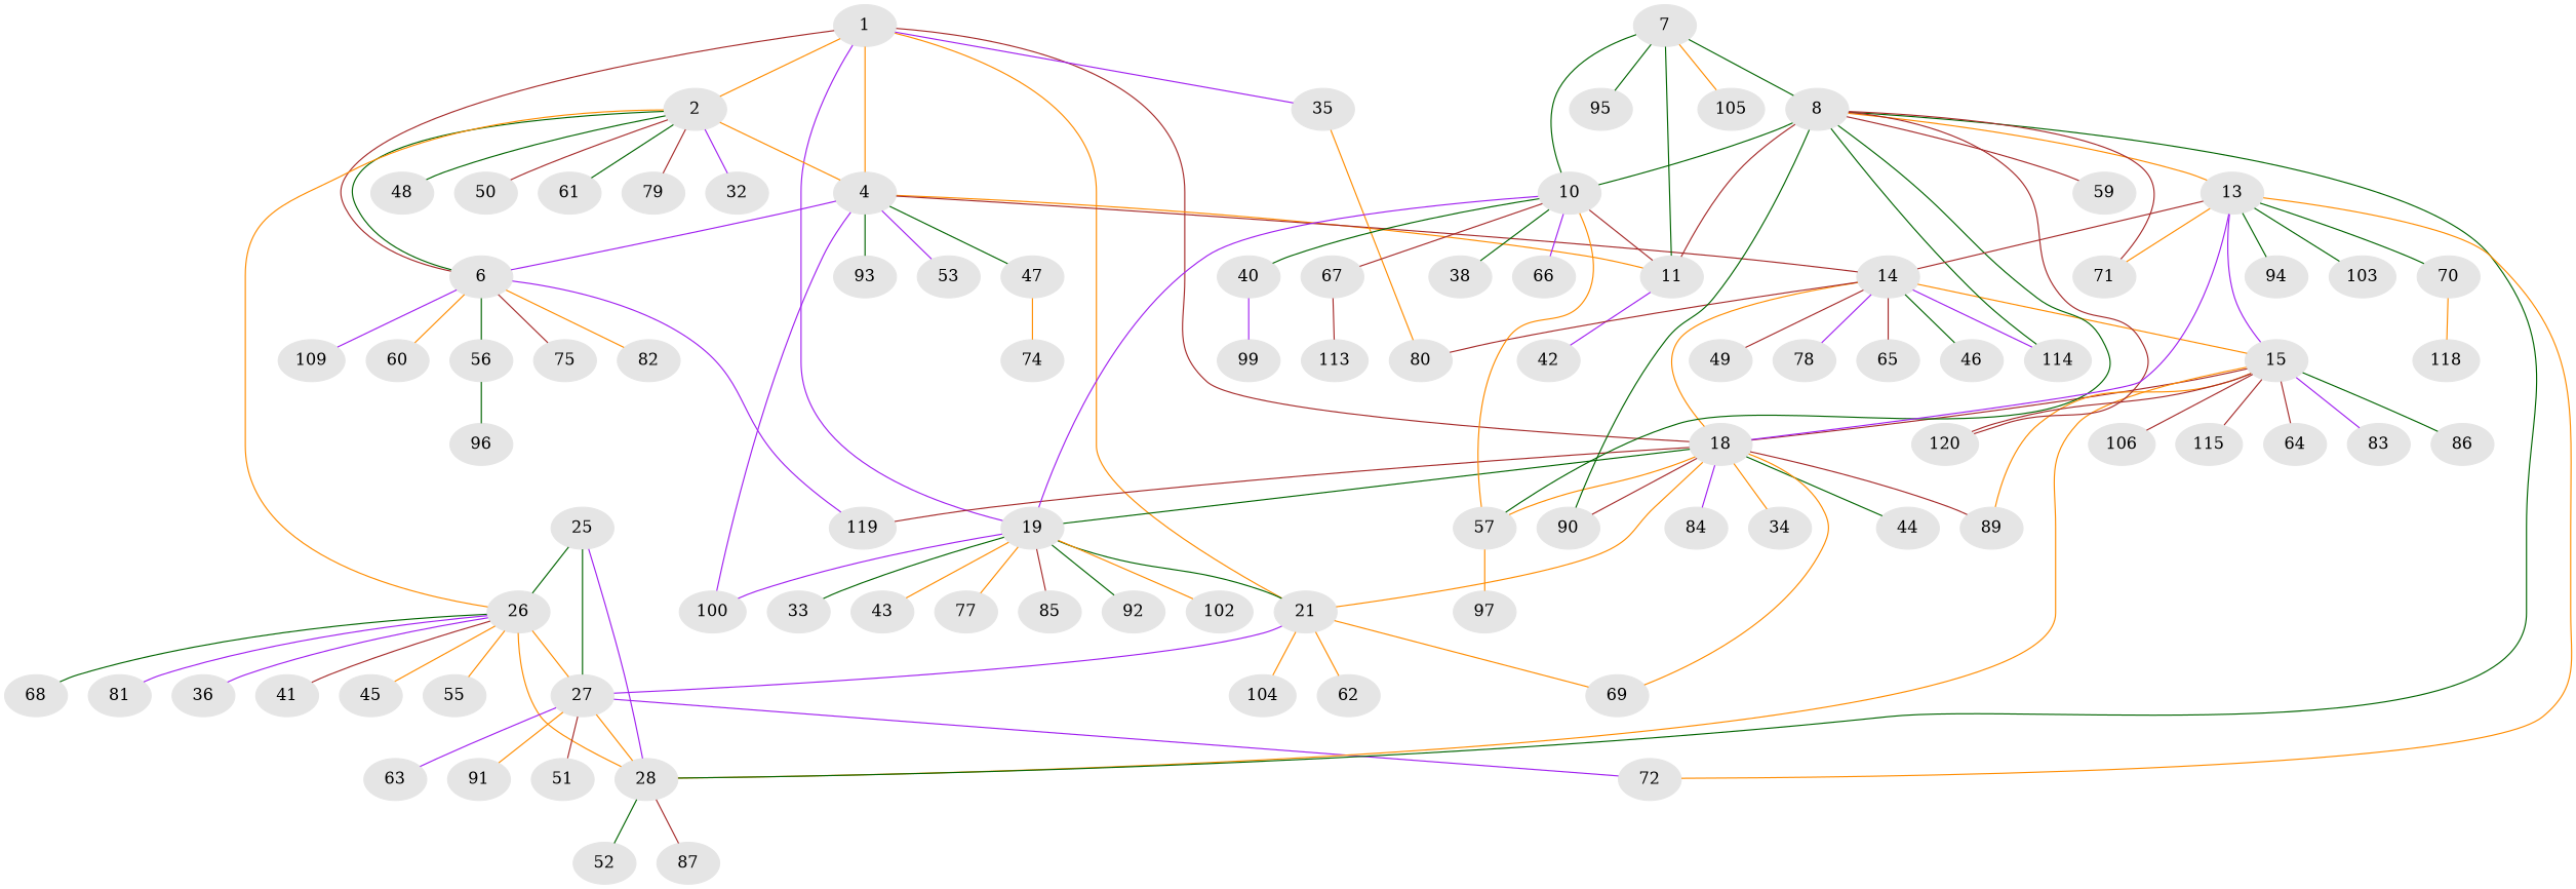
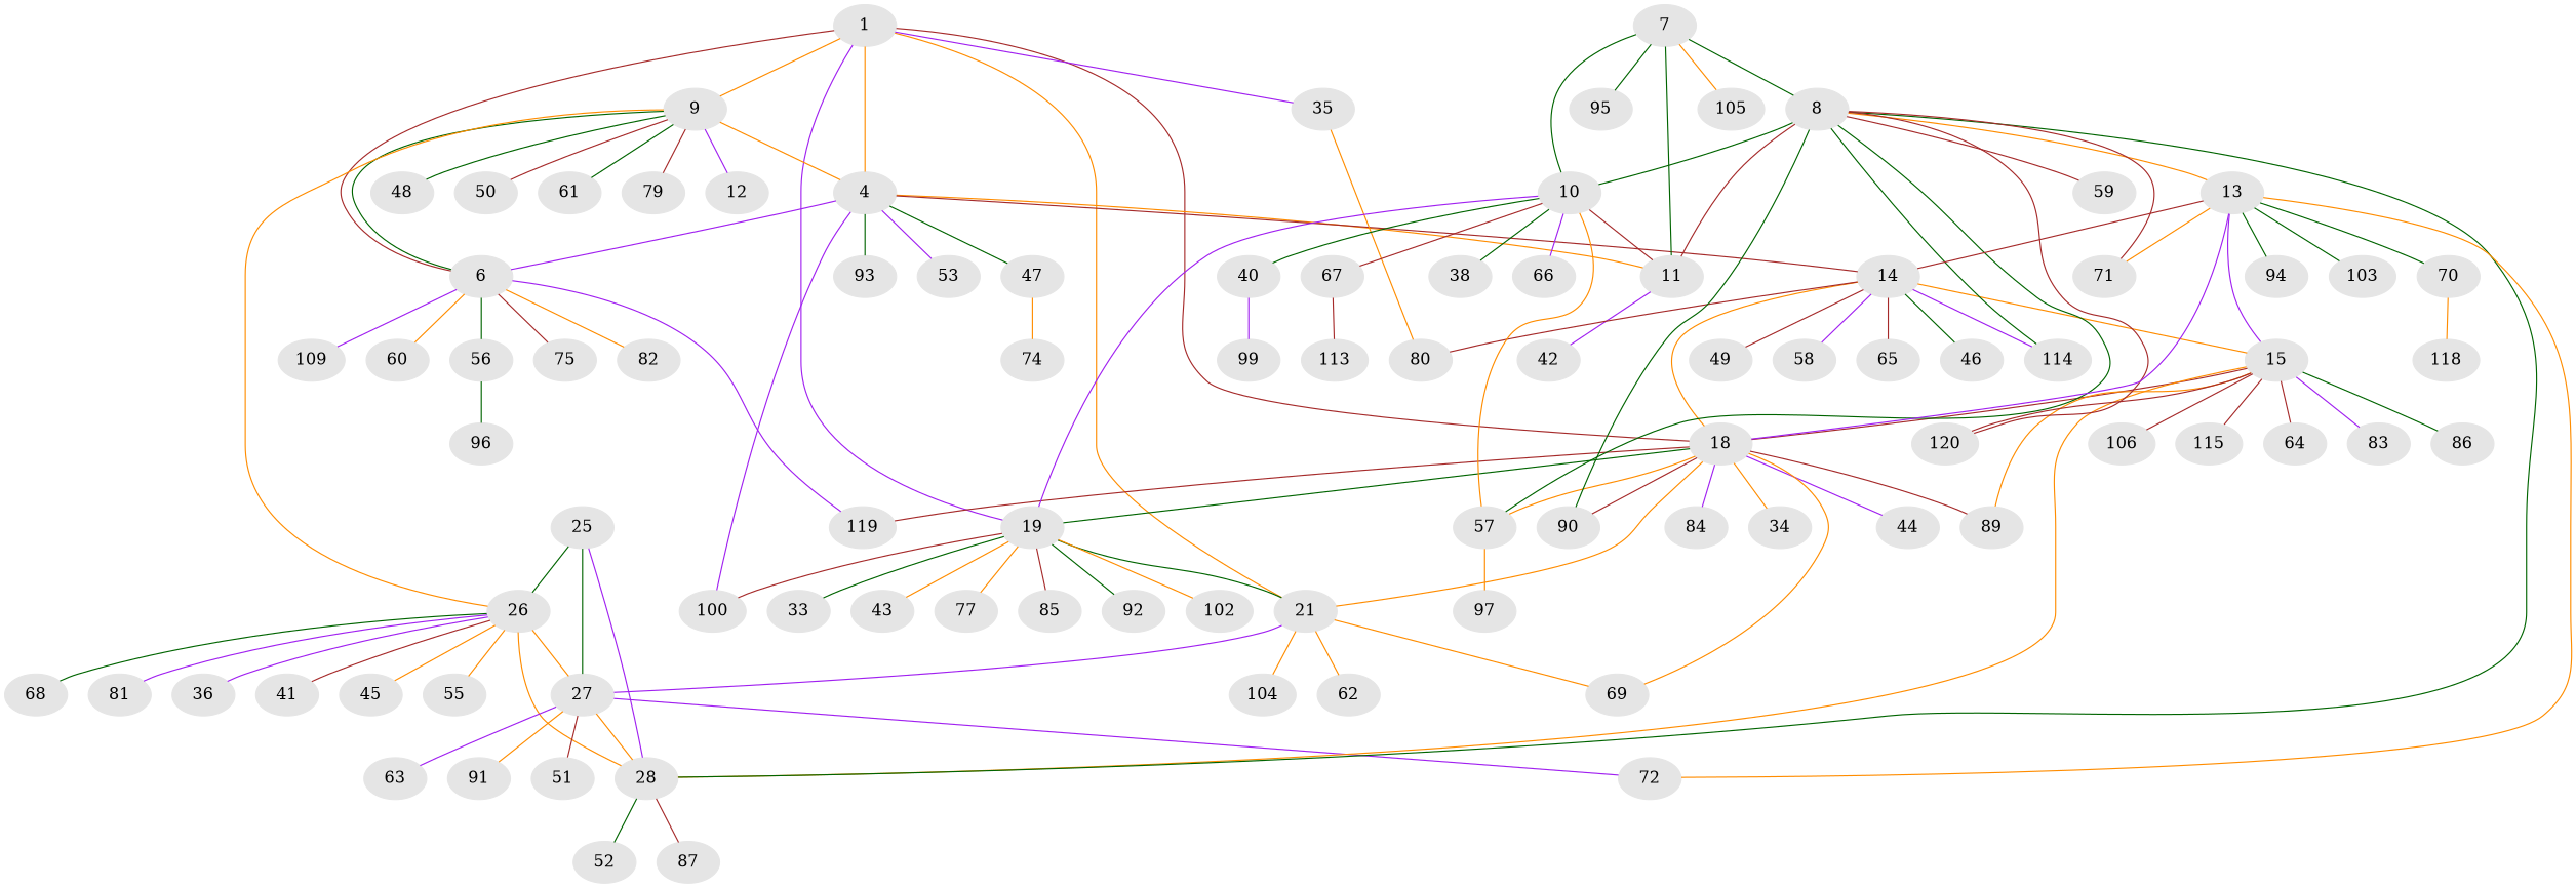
  graph {
    node [color=gray90 style=filled]
    edge [color=darkorange]
    1 [super="+20"]
-   2 [super="+3"]
+   2 [super="+3" label=9]
    4 [super="+5"]
    6 [super="+54"]
    18 [super="+22"]
    19 [super="+23"]
    21 [super="+24"]
    35
    26 [super="+29"]
-   32 [super="+101"]
+   32 [super="+101" label=12]
    48
    50
    61
    79 [super="+112"]
    11
    14 [super="+16"]
    47
    53
    93
    100
    56
    60
    75 [super="+121"]
    82
    109
    119
    57 [super="+78"]
    90 [super="+122"]
    89
    34
    44
    69 [super="+117"]
    84
    33
    43
    77
    85
    92
    102
    27 [super="+39"]
    62
    104
    80
    28 [super="+30"]
    36
    41
    45
    55 [super="+116"]
    68 [super="+73"]
    81
    42 [super="+108"]
    114
    15 [super="+17"]
    46
    49
-   58 [super="+98" label=78]
+   58 [super="+98"]
    65
    74
    96
    7 [super="+31"]
    8 [super="+9"]
    10 [super="+12"]
    95
    105
    13 [super="+37"]
    59
    71 [super="+111"]
    120
    38
    40
    66
    67
    70 [super="+76"]
    72 [super="+107"]
    94
    103
    52
    87
    97
    99
    113
    64
    83
    86
    106
    115
    118
    51
    63
    91
    25 [super="+88"]
    1 -- 2 [weight=2]
    1 -- 4 [weight=2]
    1 -- 6 [color=brown]
    1 -- 18 [color=brown]
    1 -- 19 [color=purple weight=2]
    1 -- 21 [weight=2]
    1 -- 35 [color=purple]
    2 -- 4 [weight=4]
    2 -- 6 [color=darkgreen weight=2]
    2 -- 26
    2 -- 32 [color=purple]
    2 -- 48 [color=darkgreen]
    2 -- 50 [color=brown]
    2 -- 61 [color=darkgreen]
    2 -- 79 [color=brown]
    4 -- 6 [color=purple weight=2]
    4 -- 11
    4 -- 14 [color=brown]
    4 -- 47 [color=darkgreen]
    4 -- 53 [color=purple]
    4 -- 93 [color=darkgreen]
    4 -- 100 [color=purple]
    6 -- 56 [color=darkgreen]
    6 -- 60
    6 -- 75 [color=brown]
    6 -- 82
    6 -- 109 [color=purple]
    6 -- 119 [color=purple]
    18 -- 19 [color=darkgreen weight=2]
    18 -- 21 [weight=2]
    18 -- 119 [color=brown]
    18 -- 57
    18 -- 90 [color=brown]
    18 -- 89 [color=brown]
    18 -- 34
-   18 -- 44 [color=darkgreen]
+   18 -- 44 [color=purple]
    18 -- 69
    18 -- 84 [color=purple]
    19 -- 21 [color=darkgreen weight=4]
-   19 -- 100 [color=purple]
+   19 -- 100 [color=brown]
    19 -- 33 [color=darkgreen]
    19 -- 43
    19 -- 77
    19 -- 85 [color=brown]
    19 -- 92 [color=darkgreen]
    19 -- 102
    21 -- 69
    21 -- 27 [color=purple]
    21 -- 62
    21 -- 104
    35 -- 80
    26 -- 27 [weight=2]
    26 -- 28 [weight=4]
    26 -- 36 [color=purple]
    26 -- 41 [color=brown]
    26 -- 45
    26 -- 55
    26 -- 68 [color=darkgreen]
    26 -- 81 [color=purple]
    11 -- 42 [color=purple]
    14 -- 18 [weight=2]
    14 -- 80 [color=brown]
    14 -- 114 [color=purple]
    14 -- 15 [weight=4]
    14 -- 46 [color=darkgreen]
    14 -- 49 [color=brown]
    14 -- 58 [color=purple]
    14 -- 65 [color=brown]
    47 -- 74
    56 -- 96 [color=darkgreen]
    57 -- 97
    27 -- 28 [weight=2]
    27 -- 72 [color=purple]
    27 -- 51 [color=brown]
    27 -- 63 [color=purple]
    27 -- 91
    28 -- 52 [color=darkgreen]
    28 -- 87 [color=brown]
    15 -- 18 [color=brown weight=2]
    15 -- 89
    15 -- 28
    15 -- 120 [color=brown]
    15 -- 64 [color=brown]
    15 -- 83 [color=purple]
    15 -- 86 [color=darkgreen]
    15 -- 106 [color=brown]
    15 -- 115 [color=brown]
    7 -- 11 [color=darkgreen]
    7 -- 8 [color=darkgreen weight=2]
    7 -- 10 [color=darkgreen weight=2]
    7 -- 95 [color=darkgreen]
    7 -- 105
    8 -- 11 [color=brown weight=2]
    8 -- 57 [color=darkgreen]
    8 -- 90 [color=darkgreen]
    8 -- 28 [color=darkgreen]
    8 -- 114 [color=darkgreen]
    8 -- 10 [color=darkgreen weight=4]
    8 -- 13
    8 -- 59 [color=brown]
    8 -- 71 [color=brown]
    8 -- 120 [color=brown]
    10 -- 19 [color=purple]
    10 -- 11 [color=brown weight=2]
    10 -- 57
    10 -- 38 [color=darkgreen]
    10 -- 40 [color=darkgreen]
    10 -- 66 [color=purple]
    10 -- 67 [color=brown]
    13 -- 18 [color=purple]
    13 -- 14 [color=brown weight=2]
    13 -- 15 [color=purple weight=2]
    13 -- 71
    13 -- 70 [color=darkgreen]
    13 -- 72
    13 -- 94 [color=darkgreen]
    13 -- 103 [color=darkgreen]
    40 -- 99 [color=purple]
    67 -- 113 [color=brown]
    70 -- 118
    25 -- 26 [color=darkgreen weight=2]
    25 -- 27 [color=darkgreen]
    25 -- 28 [color=purple weight=2]
  }
